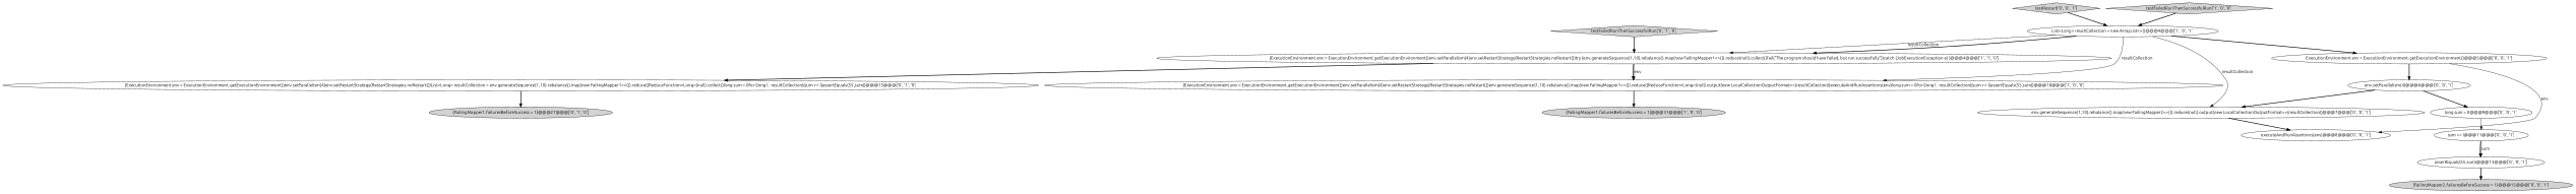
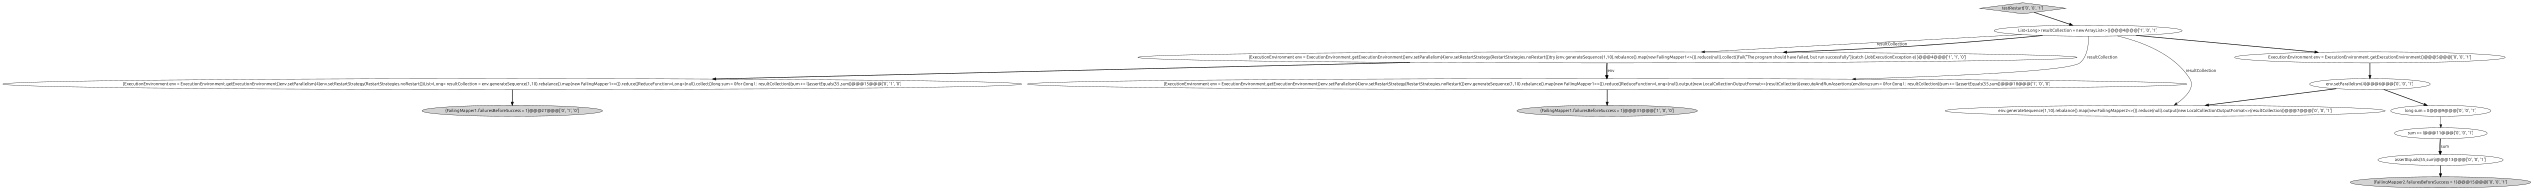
  digraph {
    fontname=Ubuntu
    node [fillcolor=white fontname=Ubuntu shape=ellipse style=filled]
    edge [fontname=Ubuntu style=bold]
    n1 [label="env.setParallelism(4)@@@6@@@['0', '0', '1']"]
    n2 [label="env.generateSequence(1,10).rebalance().map(new FailingMapper2<>()).reduce(null).output(new LocalCollectionOutputFormat<>(resultCollection))@@@7@@@['0', '0', '1']"]
    n3 [label="long sum = 0@@@9@@@['0', '0', '1']"]
-   n4 [label="executeAndRunAssertions(env)@@@8@@@['0', '0', '1']"]
    n5 [label="{ExecutionEnvironment env = ExecutionEnvironment.getExecutionEnvironment()env.setParallelism(4)env.setRestartStrategy(RestartStrategies.noRestart())List<Long> resultCollection = env.generateSequence(1,10).rebalance().map(new FailingMapper1<>()).reduce((ReduceFunction<Long>)null).collect()long sum = 0for (long l : resultCollection){sum += l}assertEquals(55,sum)}@@@15@@@['0', '1', '0']"]
    n6 [fillcolor=lightgray label="{FailingMapper1.failuresBeforeSuccess = 1}@@@27@@@['0', '1', '0']"]
    n7 [label="List<Long> resultCollection = new ArrayList<>()@@@4@@@['1', '0', '1']"]
    n8 [label="{ExecutionEnvironment env = ExecutionEnvironment.getExecutionEnvironment()env.setParallelism(4)env.setRestartStrategy(RestartStrategies.noRestart())env.generateSequence(1,10).rebalance().map(new FailingMapper1<>()).reduce((ReduceFunction<Long>)null).output(new LocalCollectionOutputFormat<>(resultCollection))executeAndRunAssertions(env)long sum = 0for (long l : resultCollection){sum += l}assertEquals(55,sum)}@@@18@@@['1', '0', '0']"]
    n9 [label="{ExecutionEnvironment env = ExecutionEnvironment.getExecutionEnvironment()env.setParallelism(4)env.setRestartStrategy(RestartStrategies.noRestart())try {env.generateSequence(1,10).rebalance().map(new FailingMapper1<>()).reduce(null).collect()fail(\"The program should have failed, but run successfully\")}catch (JobExecutionException e) }@@@4@@@['1', '1', '0']"]
    n10 [label="ExecutionEnvironment env = ExecutionEnvironment.getExecutionEnvironment()@@@5@@@['0', '0', '1']"]
    n11 [fillcolor=lightgray label="{FailingMapper1.failuresBeforeSuccess = 1}@@@31@@@['1', '0', '0']"]
    n12 [fillcolor=lightgray label="{FailingMapper2.failuresBeforeSuccess = 1}@@@15@@@['0', '0', '1']"]
    n13 [label="assertEquals(55,sum)@@@13@@@['0', '0', '1']"]
-   n14 [fillcolor=lightgray label="testFailedRunThenSuccessfulRun['0', '1', '0']" shape=diamond]
    n15 [label="sum += l@@@11@@@['0', '0', '1']"]
    n16 [fillcolor=lightgray label="testRestart['0', '0', '1']" shape=diamond]
-   n17 [fillcolor=lightgray label="testFailedRunThenSuccessfulRun['1', '0', '0']" shape=diamond]
    n1 -> n2
    n1 -> n3
-   n2 -> n4
    n3 -> n15 [style=solid]
    n5 -> n6
    n7 -> n2 [label=resultCollection style=solid]
    n7 -> n8 [label=resultCollection style=solid]
    n7 -> n9 [label=resultCollection style=solid]
    n7 -> n9
    n7 -> n10
    n8 -> n11
    n9 -> n5
    n9 -> n8
    n9 -> n8 [label=env style=solid]
    n10 -> n1
-   n10 -> n4 [label=env style=solid]
    n13 -> n12
-   n14 -> n9
    n15 -> n13
    n15 -> n13 [label=sum style=solid]
    n16 -> n7
-   n17 -> n7
  }
